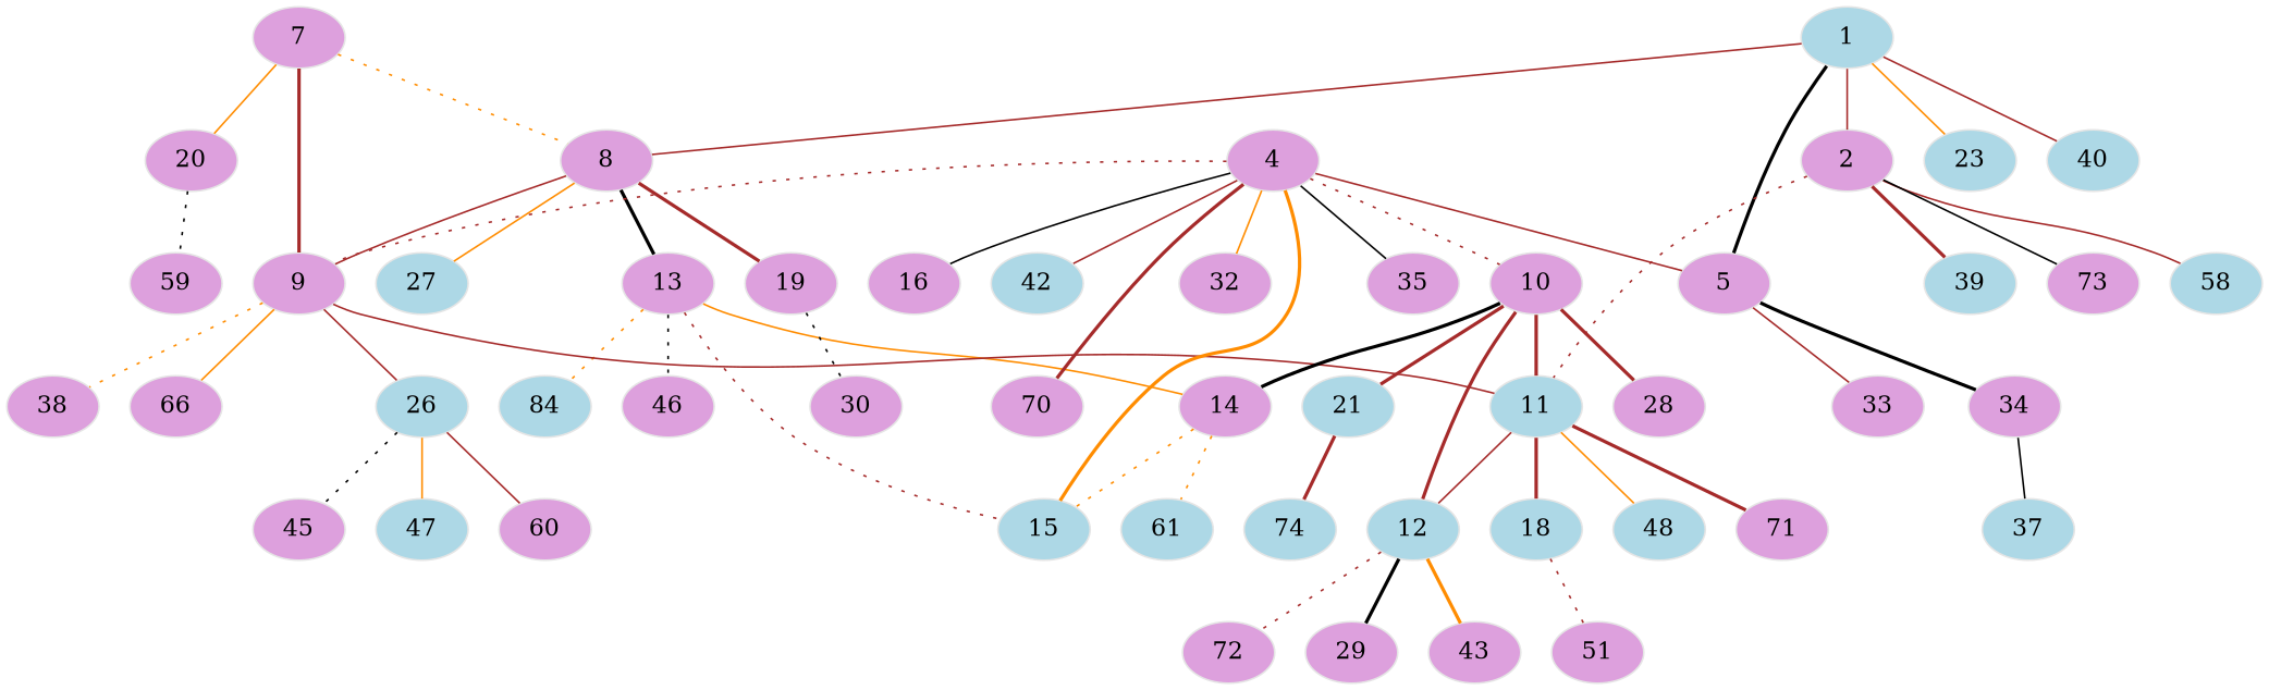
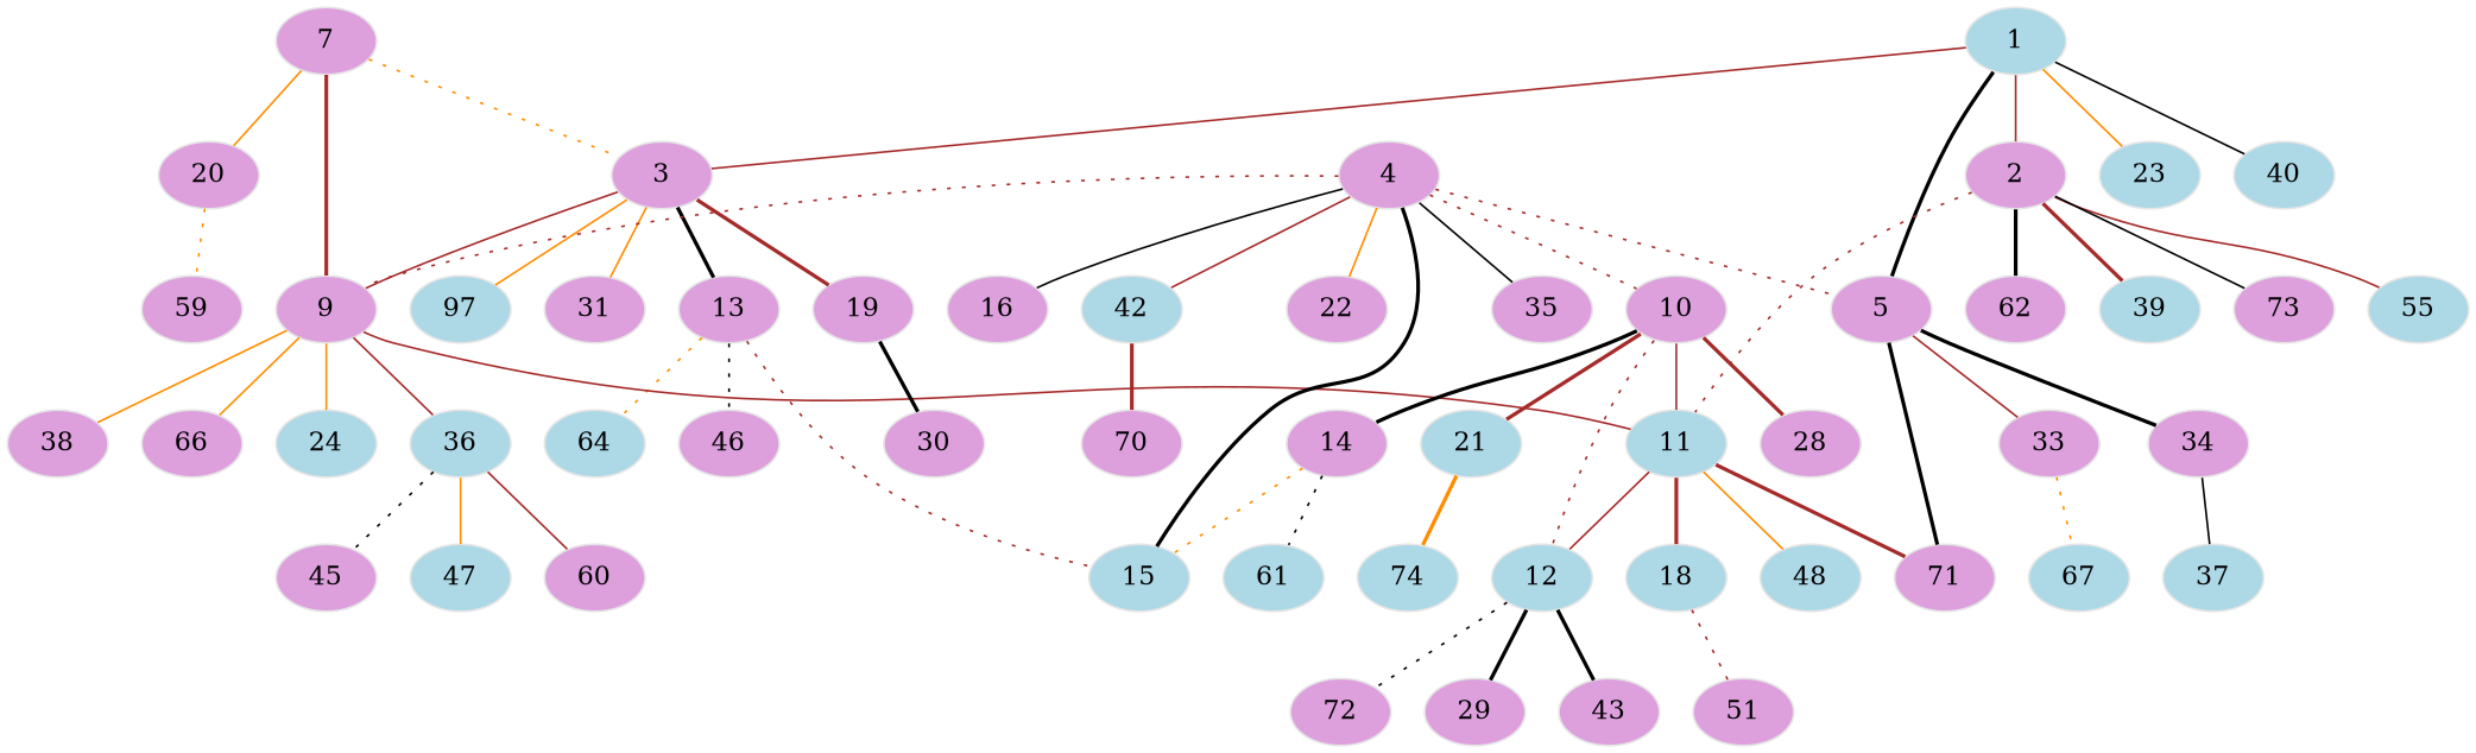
  graph {
    node [color=gray90 fillcolor=plum style=filled]
    edge [color=brown style=solid]
    1 [fillcolor=lightblue super="+3"]
    2 [super="+41"]
    5 [super="+25"]
-   8 [super="+57"]
+   8 [super="+57" label=3]
    23 [fillcolor=lightblue]
    40 [fillcolor=lightblue]
    11 [fillcolor=lightblue super="+39"]
-   55 [fillcolor=lightblue label=58]
+   55 [fillcolor=lightblue]
+   62
    n10 [fillcolor=lightblue label=39]
    73
    33 [super="+53"]
    34 [super="+54"]
    71
    13 [super="+17"]
    9 [super="+36"]
    19
-   27 [fillcolor=lightblue]
+   27 [fillcolor=lightblue label=97]
+   31
    15 [fillcolor=lightblue super="+63"]
    14
    46
-   64 [fillcolor=lightblue label=84]
+   64 [fillcolor=lightblue]
    12 [fillcolor=lightblue super="+32"]
    18 [fillcolor=lightblue super="+50"]
    48 [fillcolor=lightblue super="+56"]
    4 [super="+6"]
    10 [super="+58"]
    16
-   22 [label=32]
+   22
    35
    42 [fillcolor=lightblue]
    70
-   26 [fillcolor=lightblue super="+44"]
+   24 [fillcolor=lightblue]
+   26 [fillcolor=lightblue super="+44" label=36]
    38
    66
    21 [fillcolor=lightblue super="+52"]
    28
+   67 [fillcolor=lightblue]
    37 [fillcolor=lightblue]
    7
    20 [super="+49"]
    59
    30
    45
    47 [fillcolor=lightblue]
    60
    29 [super="+65"]
    43
    72
    61 [fillcolor=lightblue super="+68"]
    74 [fillcolor=lightblue]
    51
    1 -- 2 [weight=2]
    1 -- 5 [color=black style=bold]
    1 -- 8
    1 -- 23 [color=darkorange]
-   1 -- 40
+   1 -- 40 [color=black]
    2 -- 11 [style=dotted]
    2 -- 55
+   2 -- 62 [color=black style=bold]
    2 -- n10 [style=bold]
    2 -- 73 [color=black]
    5 -- 33
    5 -- 34 [color=black style=bold]
+   5 -- 71 [color=black style=bold]
    8 -- 13 [color=black style=bold weight=2]
    8 -- 9
    8 -- 19 [style=bold]
    8 -- 27 [color=darkorange]
+   8 -- 31 [color=darkorange]
    11 -- 71 [style=bold]
    11 -- 12
    11 -- 18 [style=bold]
    11 -- 48 [color=darkorange]
+   33 -- 67 [color=darkorange style=dotted]
    34 -- 37 [color=black]
    13 -- 15 [style=dotted]
-   13 -- 14 [color=darkorange]
    13 -- 46 [color=black style=dotted]
    13 -- 64 [color=darkorange style=dotted]
    9 -- 11 [weight=2]
+   9 -- 24 [color=darkorange]
    9 -- 26
-   9 -- 38 [color=darkorange style=dotted]
+   9 -- 38 [color=darkorange]
    9 -- 66 [color=darkorange]
-   19 -- 30 [color=black style=dotted]
+   19 -- 30 [color=black style=bold]
    14 -- 15 [color=darkorange style=dotted]
-   14 -- 61 [color=darkorange style=dotted]
+   14 -- 61 [color=black style=dotted]
    12 -- 29 [color=black style=bold]
-   12 -- 43 [color=darkorange style=bold]
-   12 -- 72 [style=dotted]
+   12 -- 43 [color=black style=bold]
+   12 -- 72 [color=black style=dotted]
    18 -- 51 [style=dotted]
-   4 -- 5 [weight=2]
+   4 -- 5 [style=dotted weight=2]
    4 -- 9 [style=dotted]
-   4 -- 15 [color=darkorange style=bold]
+   4 -- 15 [color=black style=bold]
    4 -- 10 [style=dotted]
    4 -- 16 [color=black]
    4 -- 22 [color=darkorange]
    4 -- 35 [color=black]
    4 -- 42
-   4 -- 70 [style=bold]
-   10 -- 11 [style=bold]
+   42 -- 70 [style=bold]
+   10 -- 11
    10 -- 14 [color=black style=bold]
-   10 -- 12 [style=bold]
+   10 -- 12 [style=dotted]
    10 -- 21 [style=bold]
    10 -- 28 [style=bold]
    26 -- 45 [color=black style=dotted]
    26 -- 47 [color=darkorange]
    26 -- 60
-   21 -- 74 [style=bold]
+   21 -- 74 [color=darkorange style=bold]
    7 -- 8 [color=darkorange style=dotted]
    7 -- 9 [style=bold]
    7 -- 20 [color=darkorange]
-   20 -- 59 [color=black style=dotted]
+   20 -- 59 [color=darkorange style=dotted]
  }
